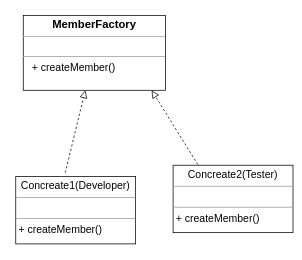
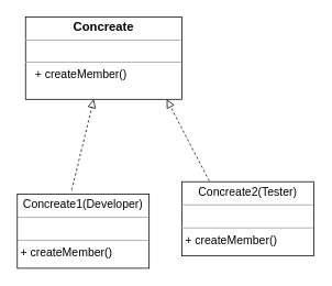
  <mxCell id="0" />
  <mxCell id="1" parent="0" />
- <mxCell id="2" value="&lt;p style=&quot;margin: 0px ; margin-top: 4px ; text-align: center&quot;&gt;&lt;b&gt;&lt;font style=&quot;font-size: 15px&quot;&gt;MemberFactory&lt;/font&gt;&lt;/b&gt;&lt;/p&gt;&lt;hr size=&quot;1&quot;&gt;&lt;p style=&quot;margin: 0px ; margin-left: 4px&quot;&gt;&lt;br&gt;&lt;/p&gt;&lt;hr size=&quot;1&quot;&gt;&lt;p style=&quot;text-align: justify ; margin: 0px 0px 0px 4px&quot;&gt;&lt;font style=&quot;font-size: 14px&quot;&gt;&amp;nbsp; + createMember()&lt;/font&gt;&lt;/p&gt;" style="verticalAlign=top;align=left;overflow=fill;fontSize=12;fontFamily=Helvetica;html=1;" parent="1" vertex="1"><mxGeometry x="30" y="20" width="190" height="100" as="geometry" /></mxCell>
+ <mxCell id="2" value="&lt;p style=&quot;margin: 0px ; margin-top: 4px ; text-align: center&quot;&gt;&lt;b&gt;&lt;font style=&quot;font-size: 15px&quot;&gt;Concreate&lt;/font&gt;&lt;/b&gt;&lt;/p&gt;&lt;hr size=&quot;1&quot;&gt;&lt;p style=&quot;margin: 0px ; margin-left: 4px&quot;&gt;&lt;br&gt;&lt;/p&gt;&lt;hr size=&quot;1&quot;&gt;&lt;p style=&quot;text-align: justify ; margin: 0px 0px 0px 4px&quot;&gt;&lt;font style=&quot;font-size: 14px&quot;&gt;&amp;nbsp; + createMember()&lt;/font&gt;&lt;/p&gt;" style="verticalAlign=top;align=left;overflow=fill;fontSize=12;fontFamily=Helvetica;html=1;" parent="1" vertex="1"><mxGeometry x="30" y="20" width="190" height="100" as="geometry" /></mxCell>
  <mxCell id="3" value="&lt;p style=&quot;text-align: center ; margin: 4px 0px 0px ; font-size: 14px&quot;&gt;&lt;font style=&quot;font-size: 14px&quot;&gt;Concreate1(Developer)&lt;/font&gt;&lt;/p&gt;&lt;hr size=&quot;1&quot; style=&quot;text-align: justify ; font-size: 14px&quot;&gt;&lt;p style=&quot;text-align: justify ; margin: 0px 0px 0px 4px&quot;&gt;&lt;br&gt;&lt;/p&gt;&lt;hr size=&quot;1&quot; style=&quot;text-align: justify&quot;&gt;&lt;p style=&quot;text-align: justify ; margin: 0px 0px 0px 4px&quot;&gt;&lt;font style=&quot;font-size: 14px&quot;&gt;+ createMember()&lt;/font&gt;&lt;/p&gt;" style="verticalAlign=top;align=left;overflow=fill;fontSize=12;fontFamily=Helvetica;html=1;" parent="1" vertex="1"><mxGeometry x="20" y="235" width="160" height="90" as="geometry" /></mxCell>
- <mxCell id="4" value="&lt;p style=&quot;text-align: center ; margin: 4px 0px 0px ; font-size: 14px&quot;&gt;&lt;font style=&quot;font-size: 14px&quot;&gt;Concreate2(Tester)&lt;/font&gt;&lt;/p&gt;&lt;hr size=&quot;1&quot; style=&quot;text-align: justify ; font-size: 14px&quot;&gt;&lt;p style=&quot;text-align: justify ; margin: 0px 0px 0px 4px&quot;&gt;&lt;br&gt;&lt;/p&gt;&lt;hr size=&quot;1&quot; style=&quot;text-align: justify&quot;&gt;&lt;p style=&quot;text-align: justify ; margin: 0px 0px 0px 4px&quot;&gt;&lt;font style=&quot;font-size: 14px&quot;&gt;+ createMember()&lt;/font&gt;&lt;/p&gt;" style="verticalAlign=top;align=left;overflow=fill;fontSize=12;fontFamily=Helvetica;html=1;" parent="1" vertex="1"><mxGeometry x="230" y="220" width="160" height="90" as="geometry" /></mxCell>
+ <mxCell id="4" value="&lt;p style=&quot;text-align: center ; margin: 4px 0px 0px ; font-size: 14px&quot;&gt;&lt;font style=&quot;font-size: 14px&quot;&gt;Concreate2(Tester)&lt;/font&gt;&lt;/p&gt;&lt;hr size=&quot;1&quot; style=&quot;text-align: justify ; font-size: 14px&quot;&gt;&lt;p style=&quot;text-align: justify ; margin: 0px 0px 0px 4px&quot;&gt;&lt;br&gt;&lt;/p&gt;&lt;hr size=&quot;1&quot; style=&quot;text-align: justify&quot;&gt;&lt;p style=&quot;text-align: justify ; margin: 0px 0px 0px 4px&quot;&gt;&lt;font style=&quot;font-size: 14px&quot;&gt;+ createMember()&lt;/font&gt;&lt;/p&gt;" style="verticalAlign=top;align=left;overflow=fill;fontSize=12;fontFamily=Helvetica;html=1;" parent="1" vertex="1"><mxGeometry x="220" y="220" width="160" height="90" as="geometry" /></mxCell>
  <mxCell id="5" value="" style="endArrow=block;startArrow=none;endFill=0;startFill=0;endSize=8;html=1;verticalAlign=bottom;dashed=1;labelBackgroundColor=none;exitX=0.413;exitY=-0.056;exitDx=0;exitDy=0;exitPerimeter=0;" parent="1" source="3" target="2" edge="1"><mxGeometry width="160" relative="1" as="geometry"><mxPoint x="-10" y="190" as="sourcePoint" /><mxPoint x="150" y="190" as="targetPoint" /></mxGeometry></mxCell>
  <mxCell id="6" value="" style="endArrow=block;startArrow=none;endFill=0;startFill=0;endSize=8;html=1;verticalAlign=bottom;dashed=1;labelBackgroundColor=none;exitX=0.206;exitY=-0.011;exitDx=0;exitDy=0;exitPerimeter=0;" parent="1" source="4" edge="1"><mxGeometry width="160" relative="1" as="geometry"><mxPoint x="250" y="210" as="sourcePoint" /><mxPoint x="201.351" y="120" as="targetPoint" /></mxGeometry></mxCell>
